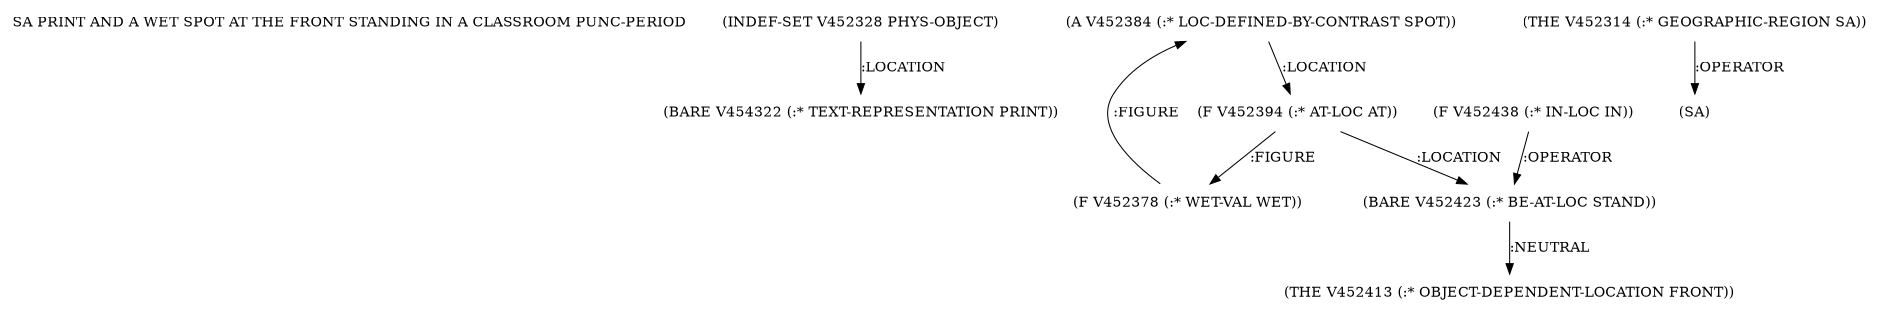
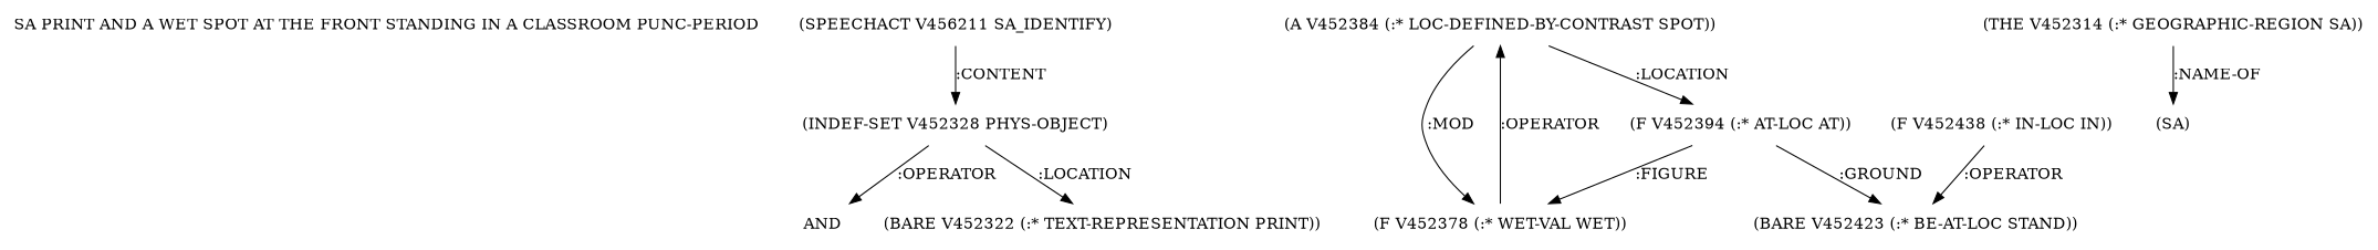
  digraph {
    node [shape=none]
    "SA PRINT AND A WET SPOT AT THE FRONT STANDING IN A CLASSROOM PUNC-PERIOD"
+   n2 [label="(SPEECHACT V456211 SA_IDENTIFY)"]
    n3 [label="(INDEF-SET V452328 PHYS-OBJECT)"]
-   n5 [label="(BARE V454322 (:* TEXT-REPRESENTATION PRINT))"]
+   n4 [label=AND]
+   n5 [label="(BARE V452322 (:* TEXT-REPRESENTATION PRINT))"]
    n6 [label="(A V452384 (:* LOC-DEFINED-BY-CONTRAST SPOT))"]
    n7 [label="(F V452394 (:* AT-LOC AT))"]
    n8 [label="(F V452378 (:* WET-VAL WET))"]
    n9 [label="(THE V452314 (:* GEOGRAPHIC-REGION SA))"]
    n10 [label="(SA)"]
    n11 [label="(BARE V452423 (:* BE-AT-LOC STAND))"]
-   n12 [label="(THE V452413 (:* OBJECT-DEPENDENT-LOCATION FRONT))"]
    n13 [label="(F V452438 (:* IN-LOC IN))"]
+   n2 -> n3 [label=":CONTENT"]
+   n3 -> n4 [label=":OPERATOR"]
    n3 -> n5 [label=":LOCATION"]
    n6 -> n7 [label=":LOCATION"]
+   n6 -> n8 [label=":MOD"]
    n7 -> n8 [label=":FIGURE"]
-   n7 -> n11 [label=":LOCATION"]
-   n8 -> n6 [label=":FIGURE"]
-   n9 -> n10 [label=":OPERATOR"]
-   n11 -> n12 [label=":NEUTRAL"]
+   n7 -> n11 [label=":GROUND"]
+   n8 -> n6 [label=":OPERATOR"]
+   n9 -> n10 [label=":NAME-OF"]
    n13 -> n11 [label=":OPERATOR"]
  }
